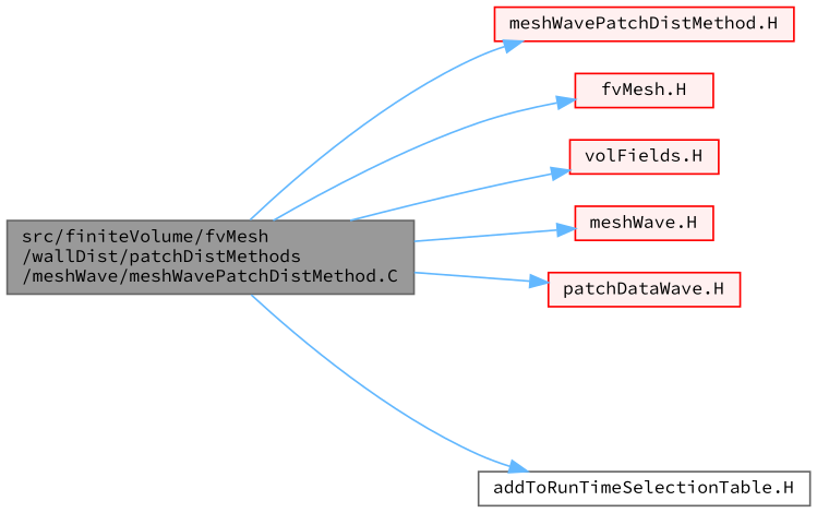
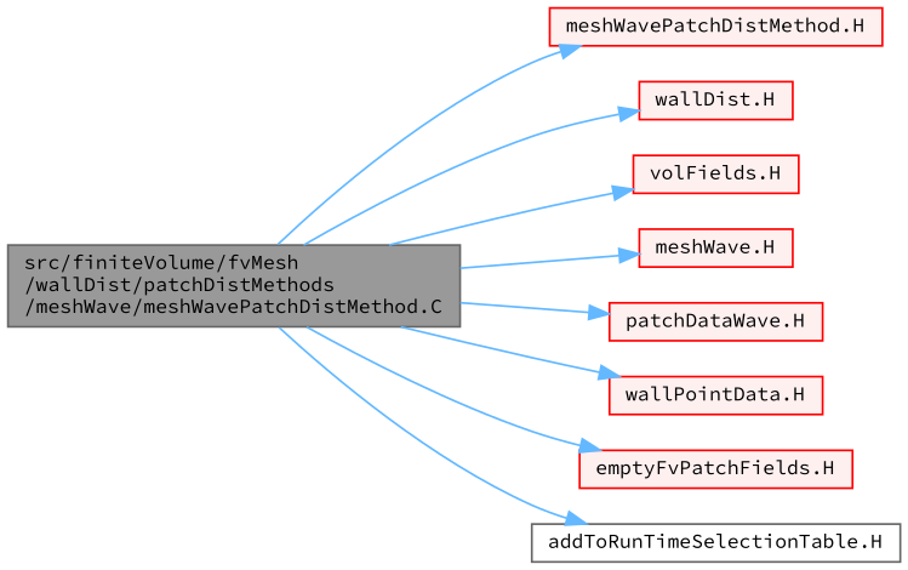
  digraph {
    fontname="Source Code Pro"
    rankdir=LR
    node [color=red fillcolor="#FFF0F0" fontname="Source Code Pro" fontsize=10 shape=box style=filled]
    edge [color=steelblue1 fontname="Source Code Pro" fontsize=10 labelfontname=Helvetica labelfontsize=10 style=solid]
    n1 [color=gray40 fillcolor=grey60 fontcolor=black height=0.2 label="src/finiteVolume/fvMesh\l/wallDist/patchDistMethods\l/meshWave/meshWavePatchDistMethod.C" width=0.4]
    n2 [height=0.2 label="meshWavePatchDistMethod.H" width=0.4]
-   n3 [height=0.2 label="fvMesh.H" width=0.4]
+   n3 [height=0.2 label="wallDist.H" width=0.4]
    n4 [height=0.2 label="volFields.H" width=0.4]
    n5 [height=0.2 label="meshWave.H" width=0.4]
    n6 [height=0.2 label="patchDataWave.H" width=0.4]
+   n7 [height=0.2 label="wallPointData.H" width=0.4]
+   n8 [height=0.2 label="emptyFvPatchFields.H" width=0.4]
    n9 [color=grey40 fillcolor=white height=0.2 label="addToRunTimeSelectionTable.H" width=0.4]
    n1 -> n2
    n1 -> n3
    n1 -> n4
    n1 -> n5
    n1 -> n6
+   n1 -> n7
+   n1 -> n8
    n1 -> n9
  }
